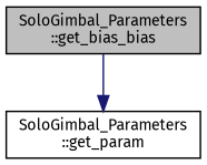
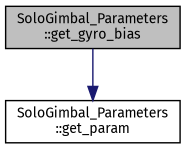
  digraph {
    rankdir=TB
    fontname="Fira Sans"
    node [color=black fontname="Fira Sans" fontsize=10 shape=record style=filled]
-   n1 [fillcolor=grey75 fontcolor=black height=0.2 label="SoloGimbal_Parameters\l::get_bias_bias" width=0.4]
+   n1 [fillcolor=grey75 fontcolor=black height=0.2 label="SoloGimbal_Parameters\l::get_gyro_bias" width=0.4]
    n2 [fillcolor=white height=0.2 label="SoloGimbal_Parameters\l::get_param" width=0.4]
    n1 -> n2 [color=midnightblue fontname="Fira Sans" fontsize=10 labelfontname=Helvetica labelfontsize=10 style=solid]
  }
